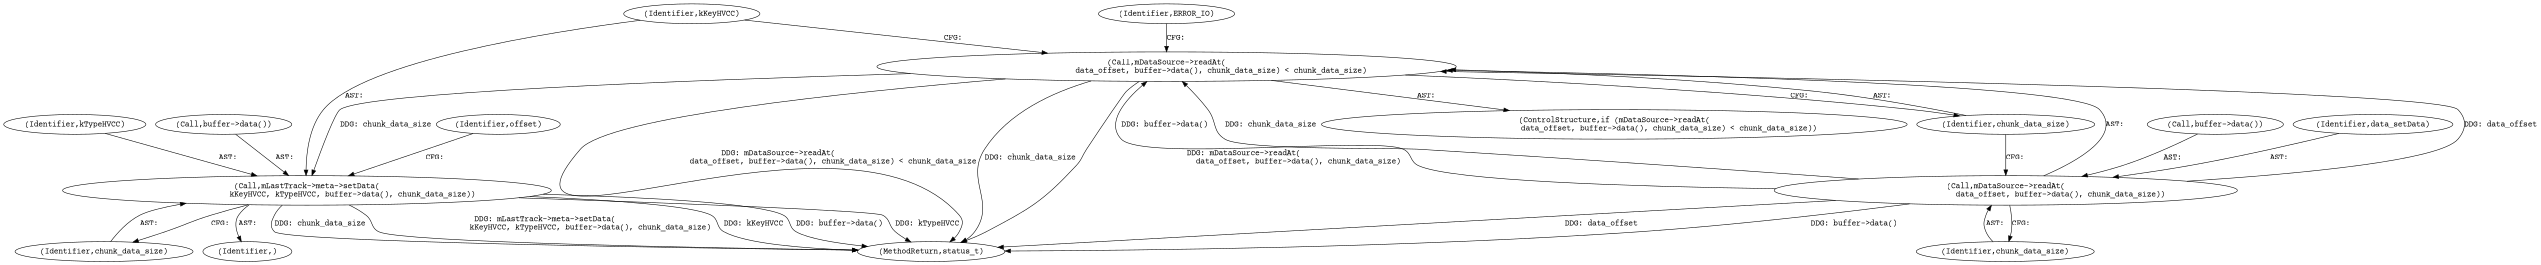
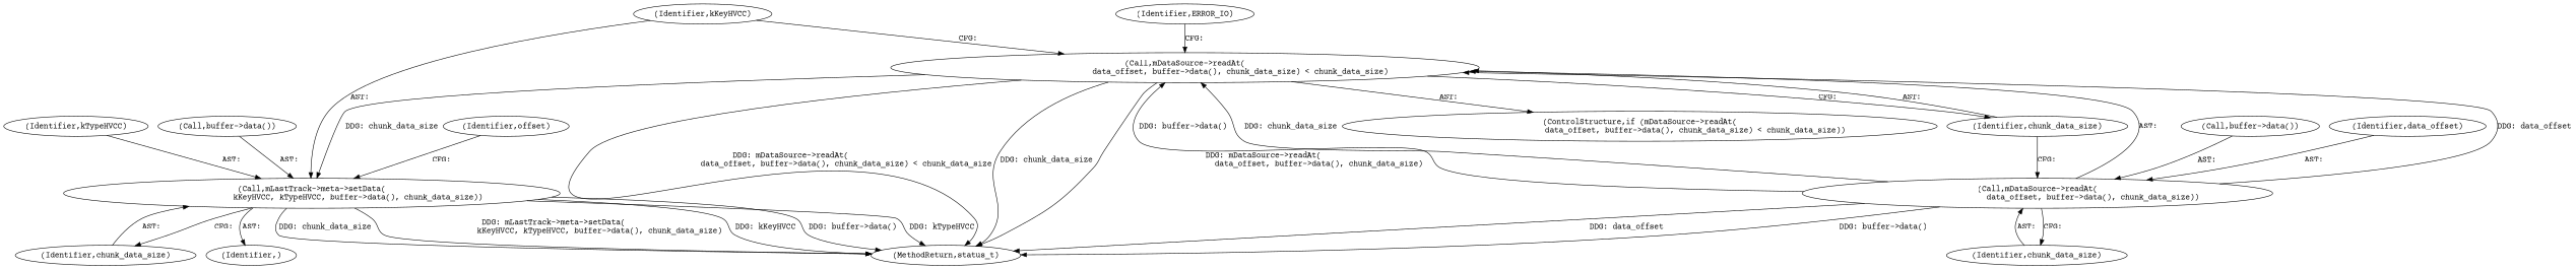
  digraph {
    fontname="Courier Prime"
    node [fontname="Courier Prime"]
    edge [fontname="Courier Prime"]
    n1 [label="(Call,mDataSource->readAt(\n                        data_offset, buffer->data(), chunk_data_size) < chunk_data_size)"]
    n2 [label="(Call,mLastTrack->meta->setData(\n                    kKeyHVCC, kTypeHVCC, buffer->data(), chunk_data_size))"]
    n3 [label="(Identifier,chunk_data_size)"]
    n4 [label="(MethodReturn,status_t)"]
    n5 [label="(ControlStructure,if (mDataSource->readAt(\n                        data_offset, buffer->data(), chunk_data_size) < chunk_data_size))"]
    n6 [label="(Identifier,chunk_data_size)"]
    n7 [label="(Identifier,)"]
    n8 [label="(Call,mDataSource->readAt(\n                        data_offset, buffer->data(), chunk_data_size))"]
    n9 [label="(Identifier,chunk_data_size)"]
    n10 [label="(Call,buffer->data())"]
    n11 [label="(Identifier,offset)"]
-   n12 [label="(Identifier,data_setData)"]
+   n12 [label="(Identifier,data_offset)"]
    n13 [label="(Identifier,ERROR_IO)"]
    n14 [label="(Identifier,kTypeHVCC)"]
    n15 [label="(Call,buffer->data())"]
    n16 [label="(Identifier,kKeyHVCC)"]
    n1 -> n2 [label="DDG: chunk_data_size"]
    n1 -> n3 [label="CFG: "]
    n1 -> n4 [label="DDG: chunk_data_size"]
    n1 -> n4 [label="DDG: mDataSource->readAt(\n                        data_offset, buffer->data(), chunk_data_size)"]
    n1 -> n4 [label="DDG: mDataSource->readAt(\n                        data_offset, buffer->data(), chunk_data_size) < chunk_data_size"]
    n1 -> n5 [label="AST: "]
    n2 -> n4 [label="DDG: chunk_data_size"]
    n2 -> n4 [label="DDG: mLastTrack->meta->setData(\n                    kKeyHVCC, kTypeHVCC, buffer->data(), chunk_data_size)"]
    n2 -> n4 [label="DDG: kKeyHVCC"]
    n2 -> n4 [label="DDG: buffer->data()"]
    n2 -> n4 [label="DDG: kTypeHVCC"]
    n2 -> n6 [label="CFG: "]
    n2 -> n7 [label="AST: "]
    n3 -> n1 [label="AST: "]
    n3 -> n8 [label="CFG: "]
    n6 -> n2 [label="AST: "]
    n8 -> n1 [label="AST: "]
    n8 -> n1 [label="DDG: data_offset"]
    n8 -> n1 [label="DDG: buffer->data()"]
    n8 -> n1 [label="DDG: chunk_data_size"]
    n8 -> n4 [label="DDG: data_offset"]
    n8 -> n4 [label="DDG: buffer->data()"]
    n8 -> n9 [label="CFG: "]
    n9 -> n8 [label="AST: "]
    n10 -> n8 [label="AST: "]
    n11 -> n2 [label="CFG: "]
    n12 -> n8 [label="AST: "]
    n13 -> n1 [label="CFG: "]
    n14 -> n2 [label="AST: "]
    n15 -> n2 [label="AST: "]
    n16 -> n1 [label="CFG: "]
    n16 -> n2 [label="AST: "]
  }
